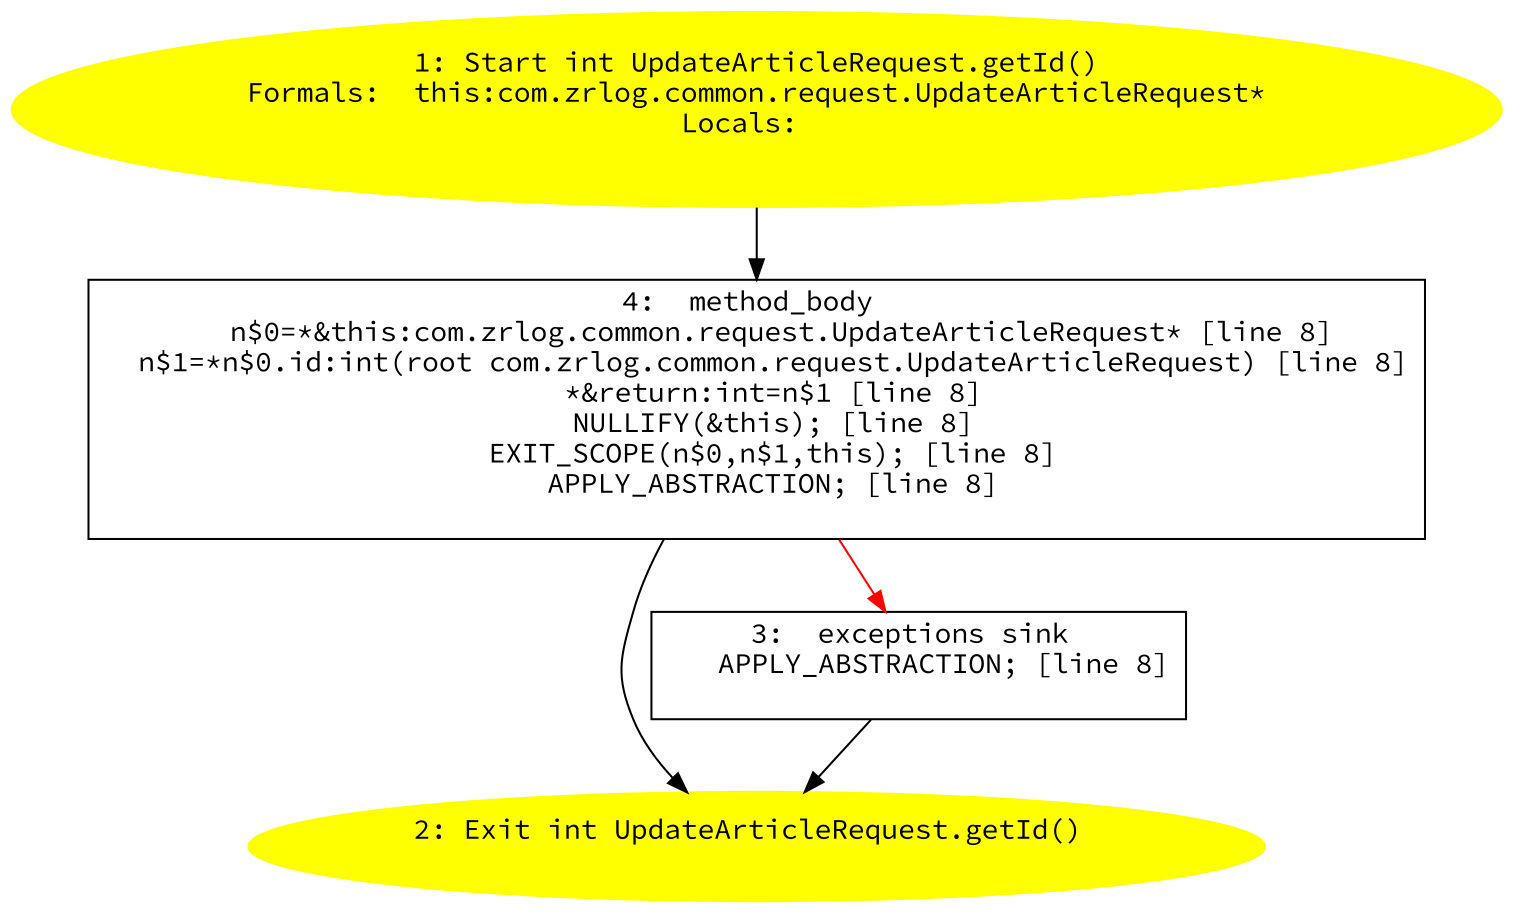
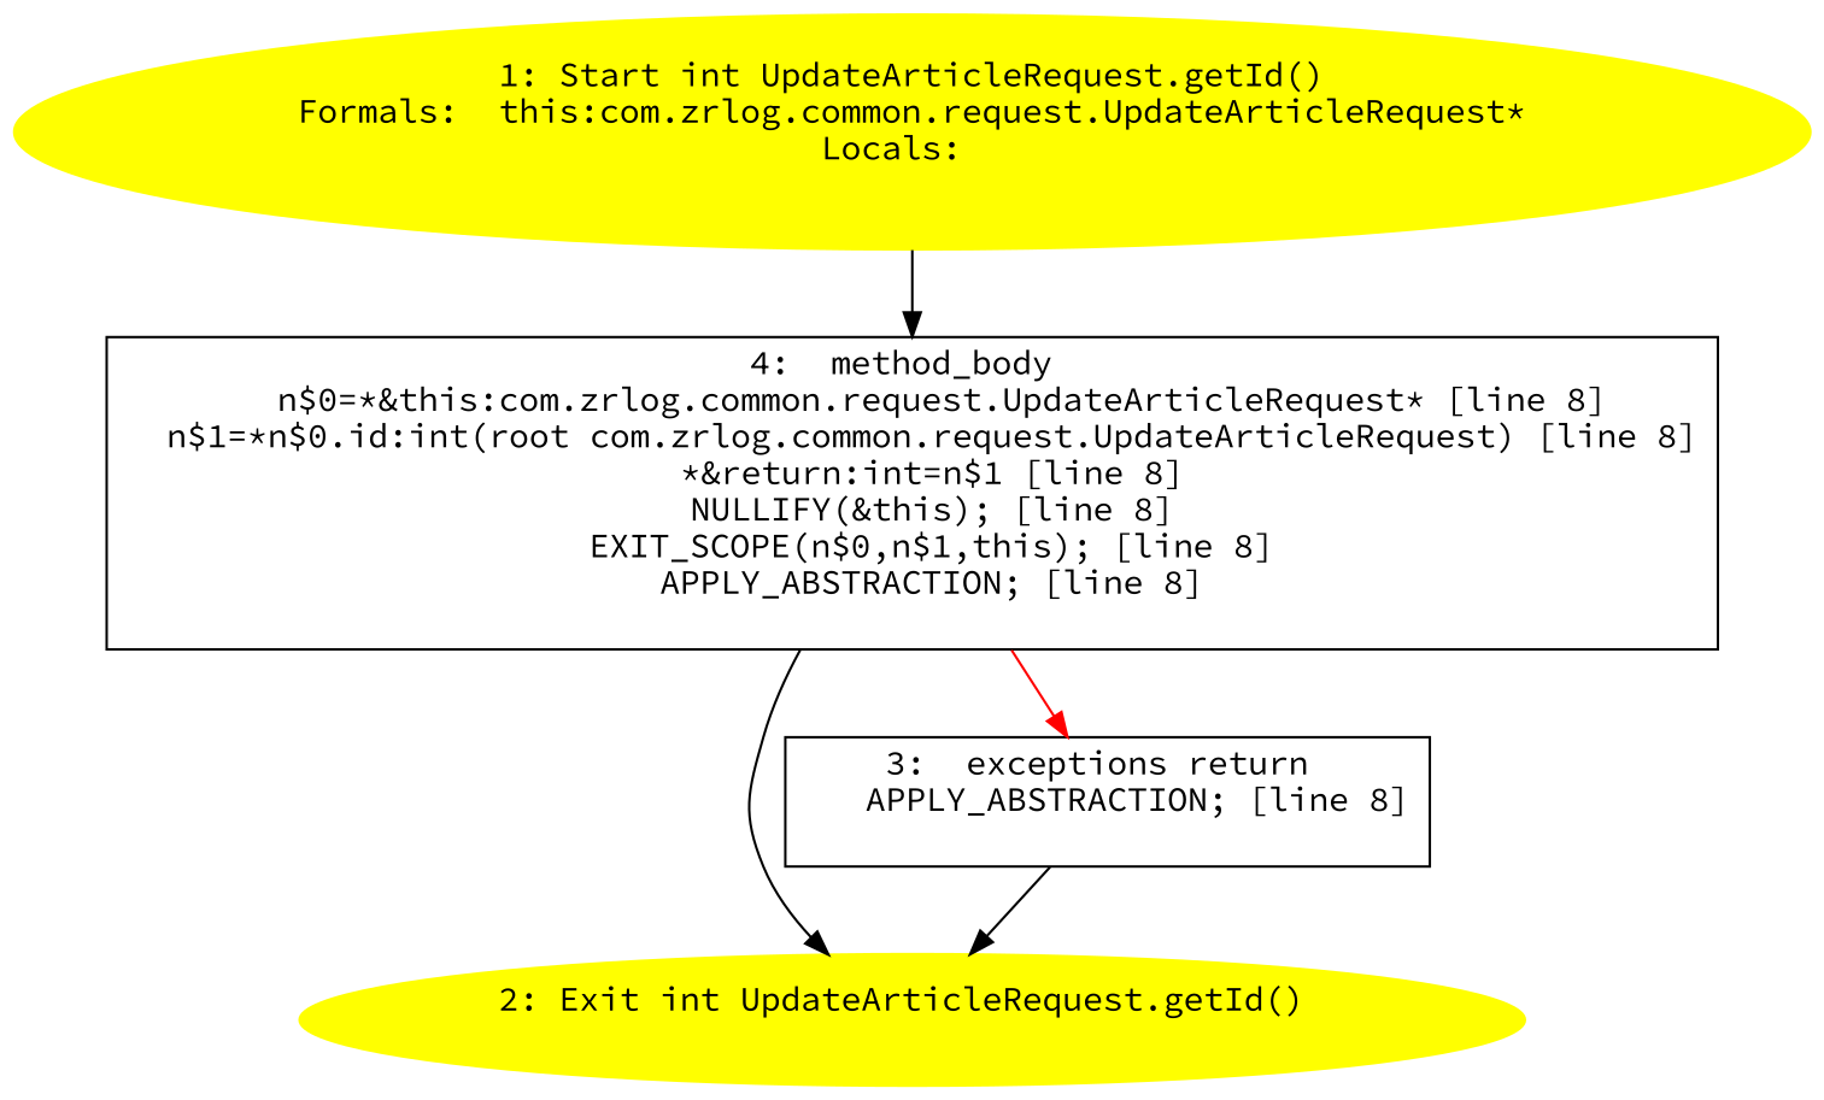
  digraph {
    fontname="Source Code Pro"
    node [fontname="Source Code Pro"]
    edge [fontname="Source Code Pro"]
    n1 [color=yellow label="1: Start int UpdateArticleRequest.getId()\nFormals:  this:com.zrlog.common.request.UpdateArticleRequest*\nLocals:  \n  " style=filled]
    n2 [label="4:  method_body \n   n$0=*&this:com.zrlog.common.request.UpdateArticleRequest* [line 8]\n  n$1=*n$0.id:int(root com.zrlog.common.request.UpdateArticleRequest) [line 8]\n  *&return:int=n$1 [line 8]\n  NULLIFY(&this); [line 8]\n  EXIT_SCOPE(n$0,n$1,this); [line 8]\n  APPLY_ABSTRACTION; [line 8]\n " shape=box]
    n3 [color=yellow label="2: Exit int UpdateArticleRequest.getId() \n  " style=filled]
-   n4 [label="3:  exceptions sink \n   APPLY_ABSTRACTION; [line 8]\n " shape=box]
+   n4 [label="3:  exceptions return \n   APPLY_ABSTRACTION; [line 8]\n " shape=box]
    n1 -> n2
    n2 -> n3
    n2 -> n4 [color=red]
    n4 -> n3
  }
